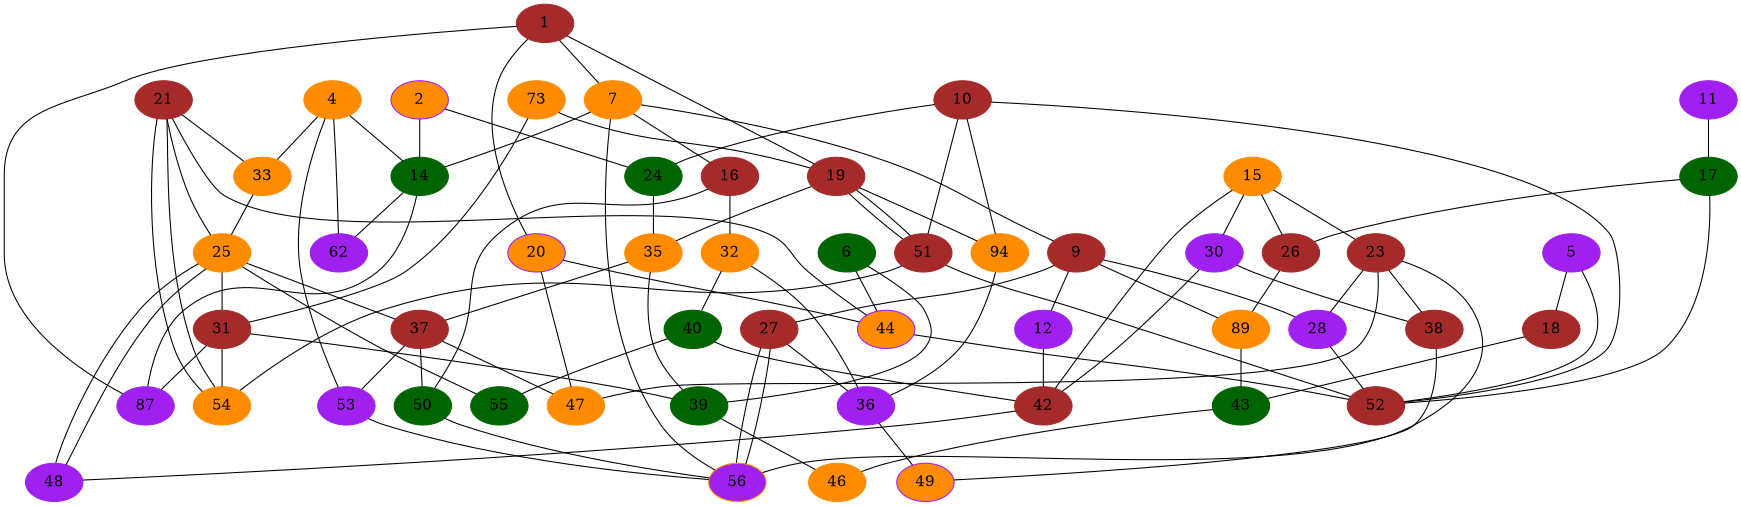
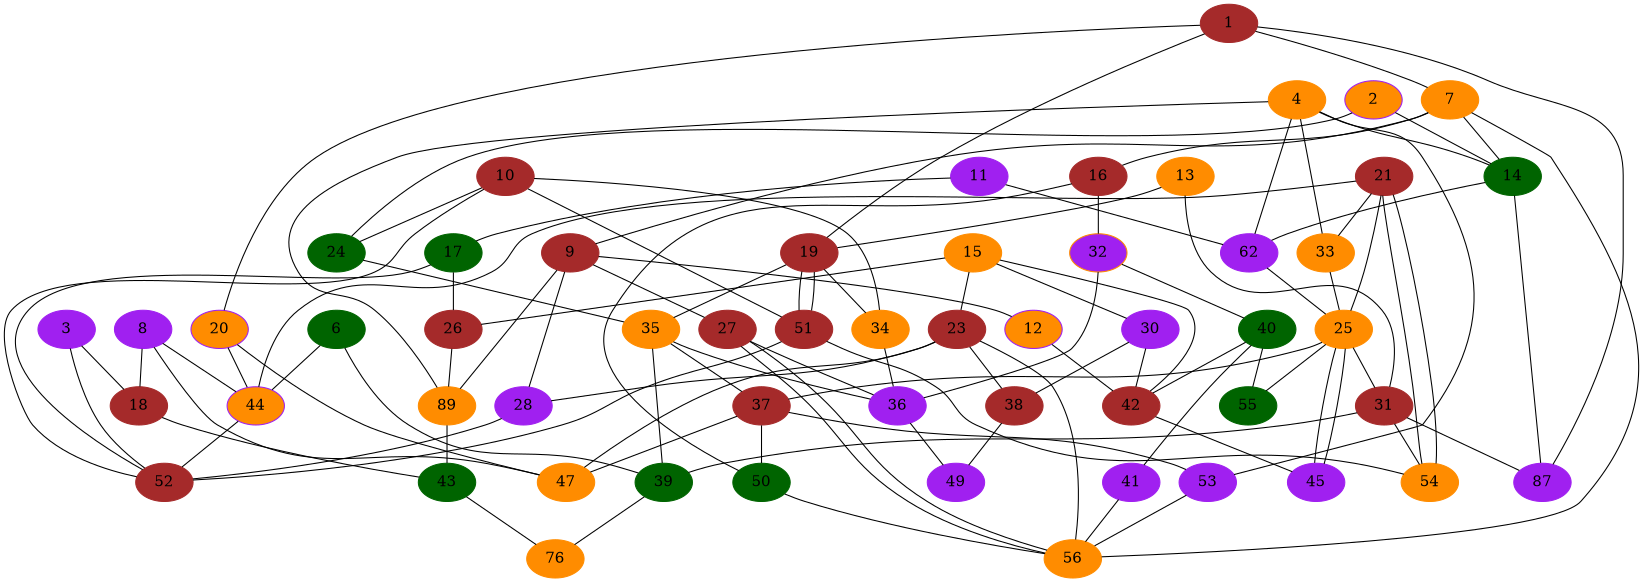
  graph {
    node [color=brown style=filled]
    7 [color=darkorange]
    1
    19
    20 [color=purple fillcolor=darkorange]
    n5 [color=purple label=87]
    14 [color=darkgreen]
    9
    16
-   56 [color=darkorange fillcolor=purple]
+   56 [color=darkorange]
    35 [color=darkorange]
-   34 [color=darkorange label=94]
+   34 [color=darkorange]
    51
    44 [color=purple fillcolor=darkorange]
    47 [color=darkorange]
    2 [color=purple fillcolor=darkorange]
    24 [color=darkgreen]
    n17 [color=purple label=62]
    15 [color=darkorange]
    42
    23
    26
    30 [color=purple]
+   41 [color=purple]
    4 [color=darkorange]
    n25 [color=darkorange label=89]
    33 [color=darkorange]
    53 [color=purple]
    25 [color=darkorange]
    43 [color=darkgreen]
-   49 [color=purple fillcolor=darkorange]
-   5 [color=purple]
+   49 [color=purple]
+   5 [color=purple label=3]
    52
    18
    39 [color=darkgreen]
    37
    36 [color=purple]
    6 [color=darkgreen]
-   46 [color=darkorange]
-   12 [color=purple]
+   46 [color=darkorange label=76]
+   12 [color=purple fillcolor=darkorange]
    27
    28 [color=purple]
-   32 [color=darkorange]
+   32 [color=darkorange fillcolor=purple]
    50 [color=darkgreen]
+   8 [color=purple]
    10
    54 [color=darkorange]
    11 [color=purple]
    17 [color=darkgreen]
-   45 [color=purple label=48]
-   13 [color=darkorange label=73]
+   45 [color=purple]
+   13 [color=darkorange]
    31
    38
    40 [color=darkgreen]
    21
    55 [color=darkgreen]
    7 -- 14
    7 -- 9
    7 -- 16
    7 -- 56
    1 -- 7
    1 -- 19
    1 -- 20
    1 -- n5
    19 -- 35
    19 -- 34
    19 -- 51
    19 -- 51
    20 -- 44
    20 -- 47
    14 -- n5
    14 -- n17
    9 -- n25
    9 -- 12
    9 -- 27
    9 -- 28
    16 -- 32
    16 -- 50
    35 -- 39
    35 -- 37
+   35 -- 36
    34 -- 36
    51 -- 52
    51 -- 54
    44 -- 52
    2 -- 14
    2 -- 24
    24 -- 35
+   n17 -- 25
    15 -- 42
    15 -- 23
    15 -- 26
    15 -- 30
    42 -- 45
    23 -- 56
    23 -- 47
    23 -- 28
    23 -- 38
    26 -- n25
    30 -- 42
    30 -- 38
+   41 -- 56
    4 -- 14
    4 -- n17
+   4 -- n25
    4 -- 33
    4 -- 53
    n25 -- 43
    33 -- 25
    53 -- 56
    25 -- 37
    25 -- 45
    25 -- 45
    25 -- 31
    25 -- 55
    43 -- 46
    5 -- 52
    5 -- 18
    18 -- 43
    39 -- 46
    37 -- 47
    37 -- 53
    37 -- 50
    36 -- 49
    6 -- 44
    6 -- 39
    12 -- 42
    27 -- 56
    27 -- 56
    27 -- 36
    28 -- 52
    32 -- 36
    32 -- 40
    50 -- 56
+   8 -- 44
+   8 -- 47
+   8 -- 18
    10 -- 34
    10 -- 51
    10 -- 24
    10 -- 52
+   11 -- n17
    11 -- 17
    17 -- 26
    17 -- 52
    13 -- 19
    13 -- 31
    31 -- n5
    31 -- 39
    31 -- 54
    38 -- 49
    40 -- 42
+   40 -- 41
    40 -- 55
    21 -- 44
    21 -- 33
    21 -- 25
    21 -- 54
    21 -- 54
  }
